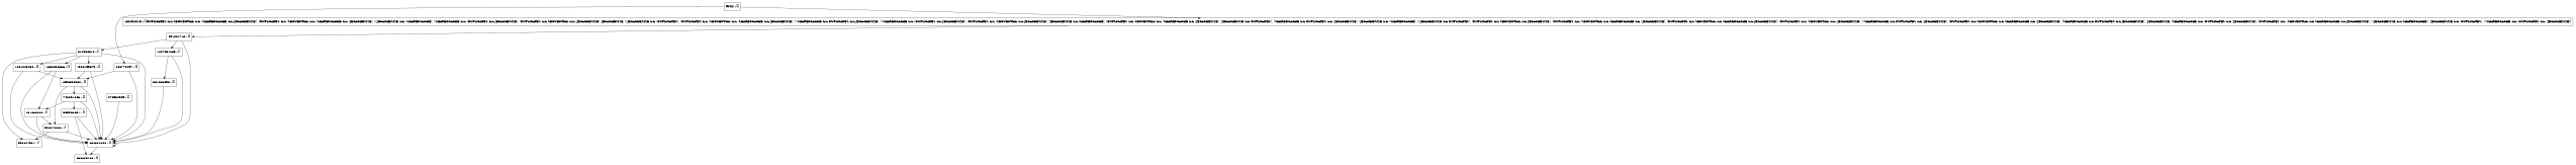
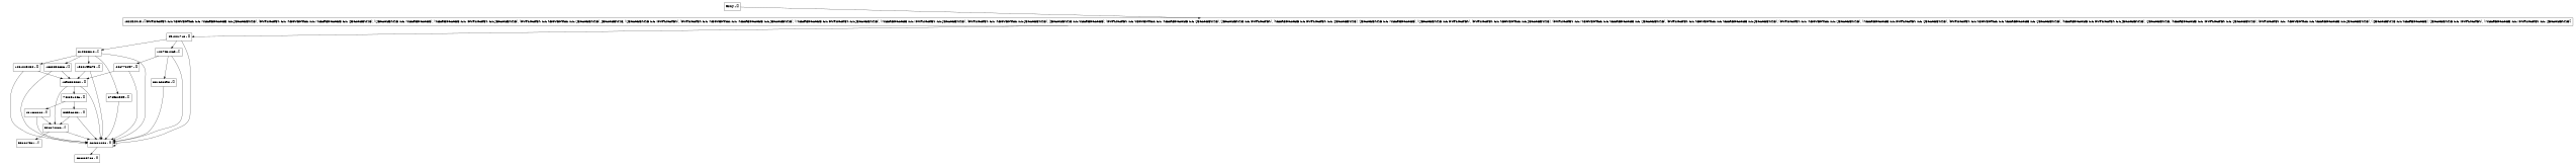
  digraph {
    node [shape=record]
    n1 [label="481833888 - []"]
    n2 [label="234332448 - []"]
    n3 [label="958372036 - []"]
    n4 [label="436805768 - []"]
    n5 [label="956827981 - []"]
    n6 [label="291001713 - []"]
    n7 [label="814888812 - []"]
    n8 [label="1227431269 - []"]
    n9 [label="1401029404 - []"]
    n10 [label="1380056636 - []"]
    n11 [label="1934199375 - []"]
    n12 [label="276932959 - []"]
    n13 [label="831626898 - []"]
    n14 [label="246773497 - []"]
    n15 [label="1398330032 - []"]
    n16 [label="742851246 - []"]
    n17 [label="559963051 - []"]
    n18 [label="entry - []"]
    n19 [label="132252015 - [(DUPLICATES && SEQUENTIAL && !SHAREDCACHE && JECACHESIZE), (DUPLICATES && !SEQUENTIAL && !SHAREDCACHE && !JECACHESIZE), (!JECACHESIZE && !SHAREDCACHE), (SHAREDCACHE && !DUPLICATES && JECACHESIZE), (DUPLICATES && SEQUENTIAL && !JECACHESIZE), JECACHESIZE, (!JECACHESIZE && !DUPLICATES), (DUPLICATES && !SEQUENTIAL && !SHAREDCACHE && JECACHESIZE), (!SHAREDCACHE && DUPLICATES && JECACHESIZE), (!SHAREDCACHE && !DUPLICATES && JECACHESIZE), (DUPLICATES && !SEQUENTIAL && JECACHESIZE), (JECACHESIZE && SHAREDCACHE), (DUPLICATES && SEQUENTIAL && !SHAREDCACHE && !JECACHESIZE), (JECACHESIZE && DUPLICATES), (SHAREDCACHE && DUPLICATES && !JECACHESIZE), (JECACHESIZE && !SHAREDCACHE), (!JECACHESIZE && DUPLICATES), (DUPLICATES && SEQUENTIAL && JECACHESIZE), (DUPLICATES && !SEQUENTIAL && SHAREDCACHE && !JECACHESIZE), (DUPLICATES && SEQUENTIAL && SHAREDCACHE && JECACHESIZE), (DUPLICATES && !SEQUENTIAL && !JECACHESIZE), (!SHAREDCACHE && DUPLICATES && !JECACHESIZE), (DUPLICATES && SEQUENTIAL && SHAREDCACHE && !JECACHESIZE), (SHAREDCACHE && DUPLICATES && JECACHESIZE), !JECACHESIZE, (SHAREDCACHE && !DUPLICATES && !JECACHESIZE), (DUPLICATES && !SEQUENTIAL && SHAREDCACHE && JECACHESIZE), (!JECACHESIZE && SHAREDCACHE), (JECACHESIZE && !DUPLICATES), (!SHAREDCACHE && !DUPLICATES && !JECACHESIZE)]"]
    n1 -> n2
    n1 -> n3
    n2 -> n2
    n2 -> n4
    n3 -> n2
    n3 -> n5
    n6 -> n2
    n6 -> n7
    n6 -> n8
    n7 -> n2
    n7 -> n9
    n7 -> n10
    n7 -> n11
-   n7 -> n5
+   n7 -> n12
    n8 -> n2
    n8 -> n13
-   n18 -> n14
+   n8 -> n14
    n9 -> n2
    n9 -> n15
    n10 -> n2
-   n10 -> n1
+   n10 -> n15
    n11 -> n2
    n11 -> n15
    n12 -> n2
    n13 -> n2
    n14 -> n2
    n14 -> n15
    n15 -> n2
    n15 -> n3
    n15 -> n16
    n16 -> n1
-   n16 -> n2
    n16 -> n17
    n17 -> n2
-   n17 -> n4
+   n17 -> n3
    n18 -> n19
    n19 -> n6
  }
